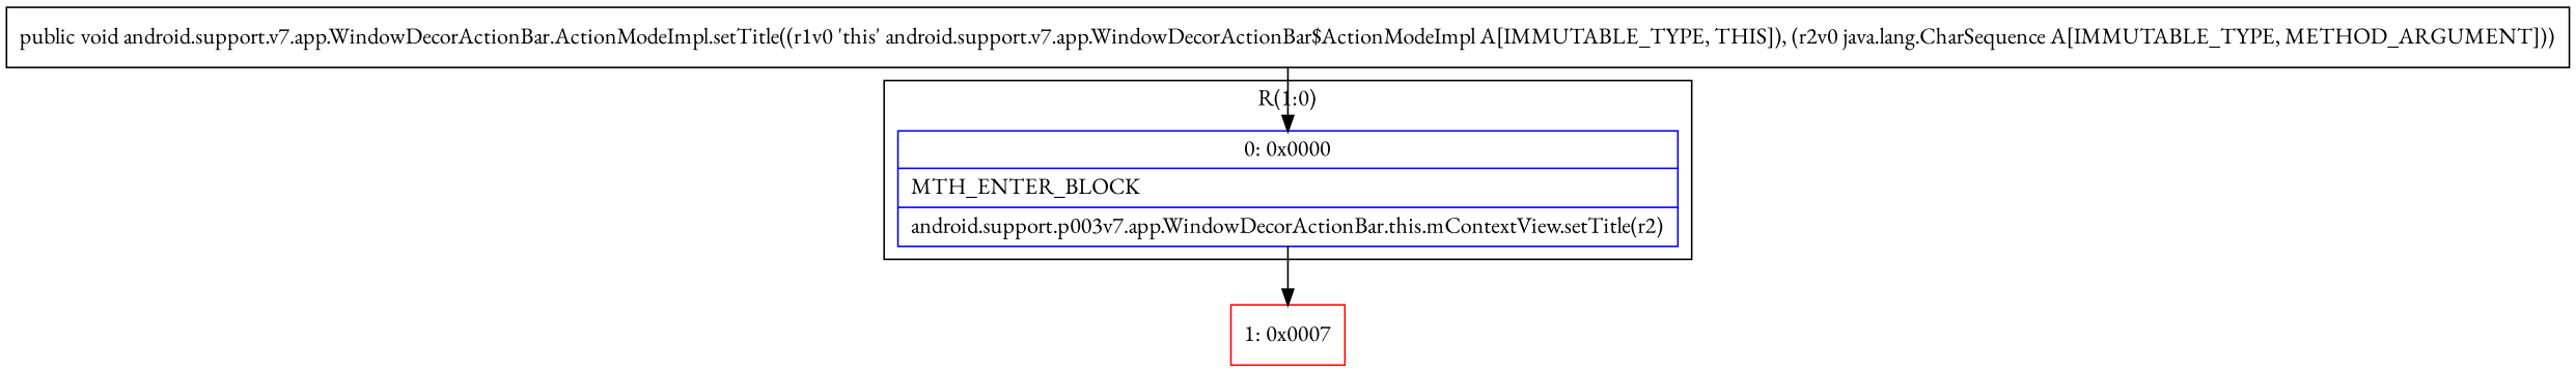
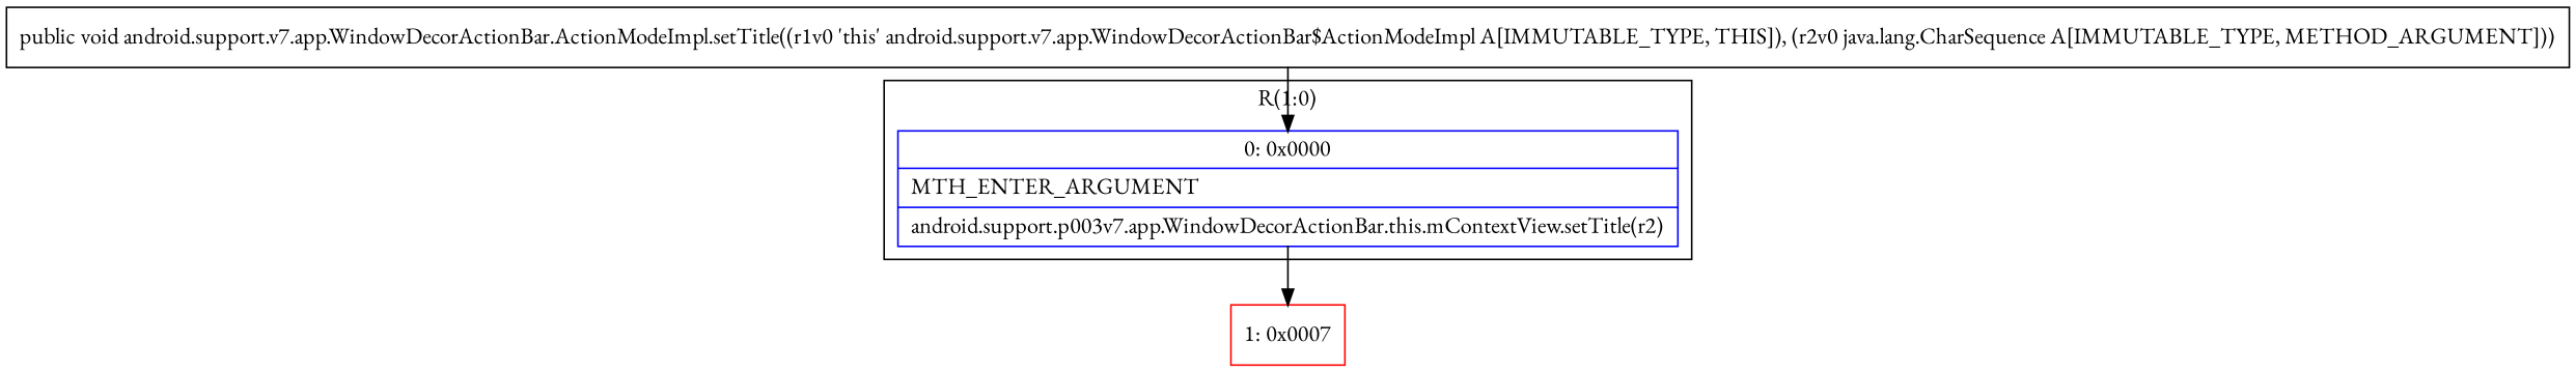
  digraph {
    fontname="EB Garamond"
    node [shape=record fontname="EB Garamond"]
    edge [fontname="EB Garamond"]
-   n1 [color=blue label="{0\:\ 0x0000|MTH_ENTER_BLOCK\l|android.support.p003v7.app.WindowDecorActionBar.this.mContextView.setTitle(r2)\l}"]
+   n1 [color=blue label="{0\:\ 0x0000|MTH_ENTER_ARGUMENT\l|android.support.p003v7.app.WindowDecorActionBar.this.mContextView.setTitle(r2)\l}"]
    n2 [color=red label="{1\:\ 0x0007}"]
    n3 [label="{public void android.support.v7.app.WindowDecorActionBar.ActionModeImpl.setTitle((r1v0 'this' android.support.v7.app.WindowDecorActionBar$ActionModeImpl A[IMMUTABLE_TYPE, THIS]), (r2v0 java.lang.CharSequence A[IMMUTABLE_TYPE, METHOD_ARGUMENT])) }"]
    subgraph cluster_1 {
      label="R(1:0)"
      n1
    }
    n1 -> n2
    n3 -> n1
  }
